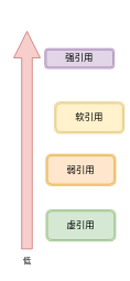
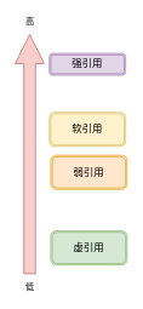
  <mxCell id="0" />
  <mxCell id="1" parent="0" />
  <mxCell id="2" value="" style="html=1;shadow=0;dashed=0;align=center;verticalAlign=middle;shape=mxgraph.arrows2.arrow;dy=0.6;dx=40;direction=north;notch=0;fillColor=#f8cecc;strokeColor=#b85450;" parent="1" vertex="1"><mxGeometry x="20" y="47" width="40" height="329" as="geometry" /></mxCell>
  <mxCell id="3" value="低" style="text;html=1;resizable=0;autosize=1;align=center;verticalAlign=middle;points=[];fillColor=none;strokeColor=none;rounded=0;" parent="1" vertex="1"><mxGeometry x="29" y="385" width="22" height="18" as="geometry" /></mxCell>
+ <mxCell id="4" value="高" style="text;html=1;resizable=0;autosize=1;align=center;verticalAlign=middle;points=[];fillColor=none;strokeColor=none;rounded=0;" parent="1" vertex="1"><mxGeometry x="29" y="20" width="22" height="18" as="geometry" /></mxCell>
  <mxCell id="5" value="虚引用" style="shape=ext;double=1;rounded=1;whiteSpace=wrap;html=1;fontFamily=Times New Roman;fontSize=14;fillColor=#d5e8d4;strokeColor=#82b366;" parent="1" vertex="1"><mxGeometry x="69" y="317" width="105" height="47" as="geometry" /></mxCell>
- <mxCell id="6" value="弱引用" style="shape=ext;double=1;rounded=1;whiteSpace=wrap;html=1;fontFamily=Times New Roman;fontSize=14;fillColor=#ffe6cc;strokeColor=#d79b00;" parent="1" vertex="1"><mxGeometry x="69" y="233" width="105" height="47" as="geometry" /></mxCell>
- <mxCell id="7" value="软引用" style="shape=ext;double=1;rounded=1;whiteSpace=wrap;html=1;fontFamily=Times New Roman;fontSize=14;fillColor=#fff2cc;strokeColor=#d6b656;" parent="1" vertex="1"><mxGeometry x="82" y="154" width="105" height="47" as="geometry" /></mxCell>
+ <mxCell id="6" value="弱引用" style="shape=ext;double=1;rounded=1;whiteSpace=wrap;html=1;fontFamily=Times New Roman;fontSize=14;fillColor=#ffe6cc;strokeColor=#d79b00;" parent="1" vertex="1"><mxGeometry x="69" y="213" width="105" height="47" as="geometry" /></mxCell>
+ <mxCell id="7" value="软引用" style="shape=ext;double=1;rounded=1;whiteSpace=wrap;html=1;fontFamily=Times New Roman;fontSize=14;fillColor=#fff2cc;strokeColor=#d6b656;" parent="1" vertex="1"><mxGeometry x="67" y="154" width="105" height="47" as="geometry" /></mxCell>
  <mxCell id="8" value="强引用" style="shape=ext;double=1;rounded=1;whiteSpace=wrap;html=1;fontFamily=Times New Roman;fontSize=14;fillColor=#e1d5e7;strokeColor=#9673a6;" parent="1" vertex="1"><mxGeometry x="67" y="73" width="105" height="30" as="geometry" /></mxCell>
